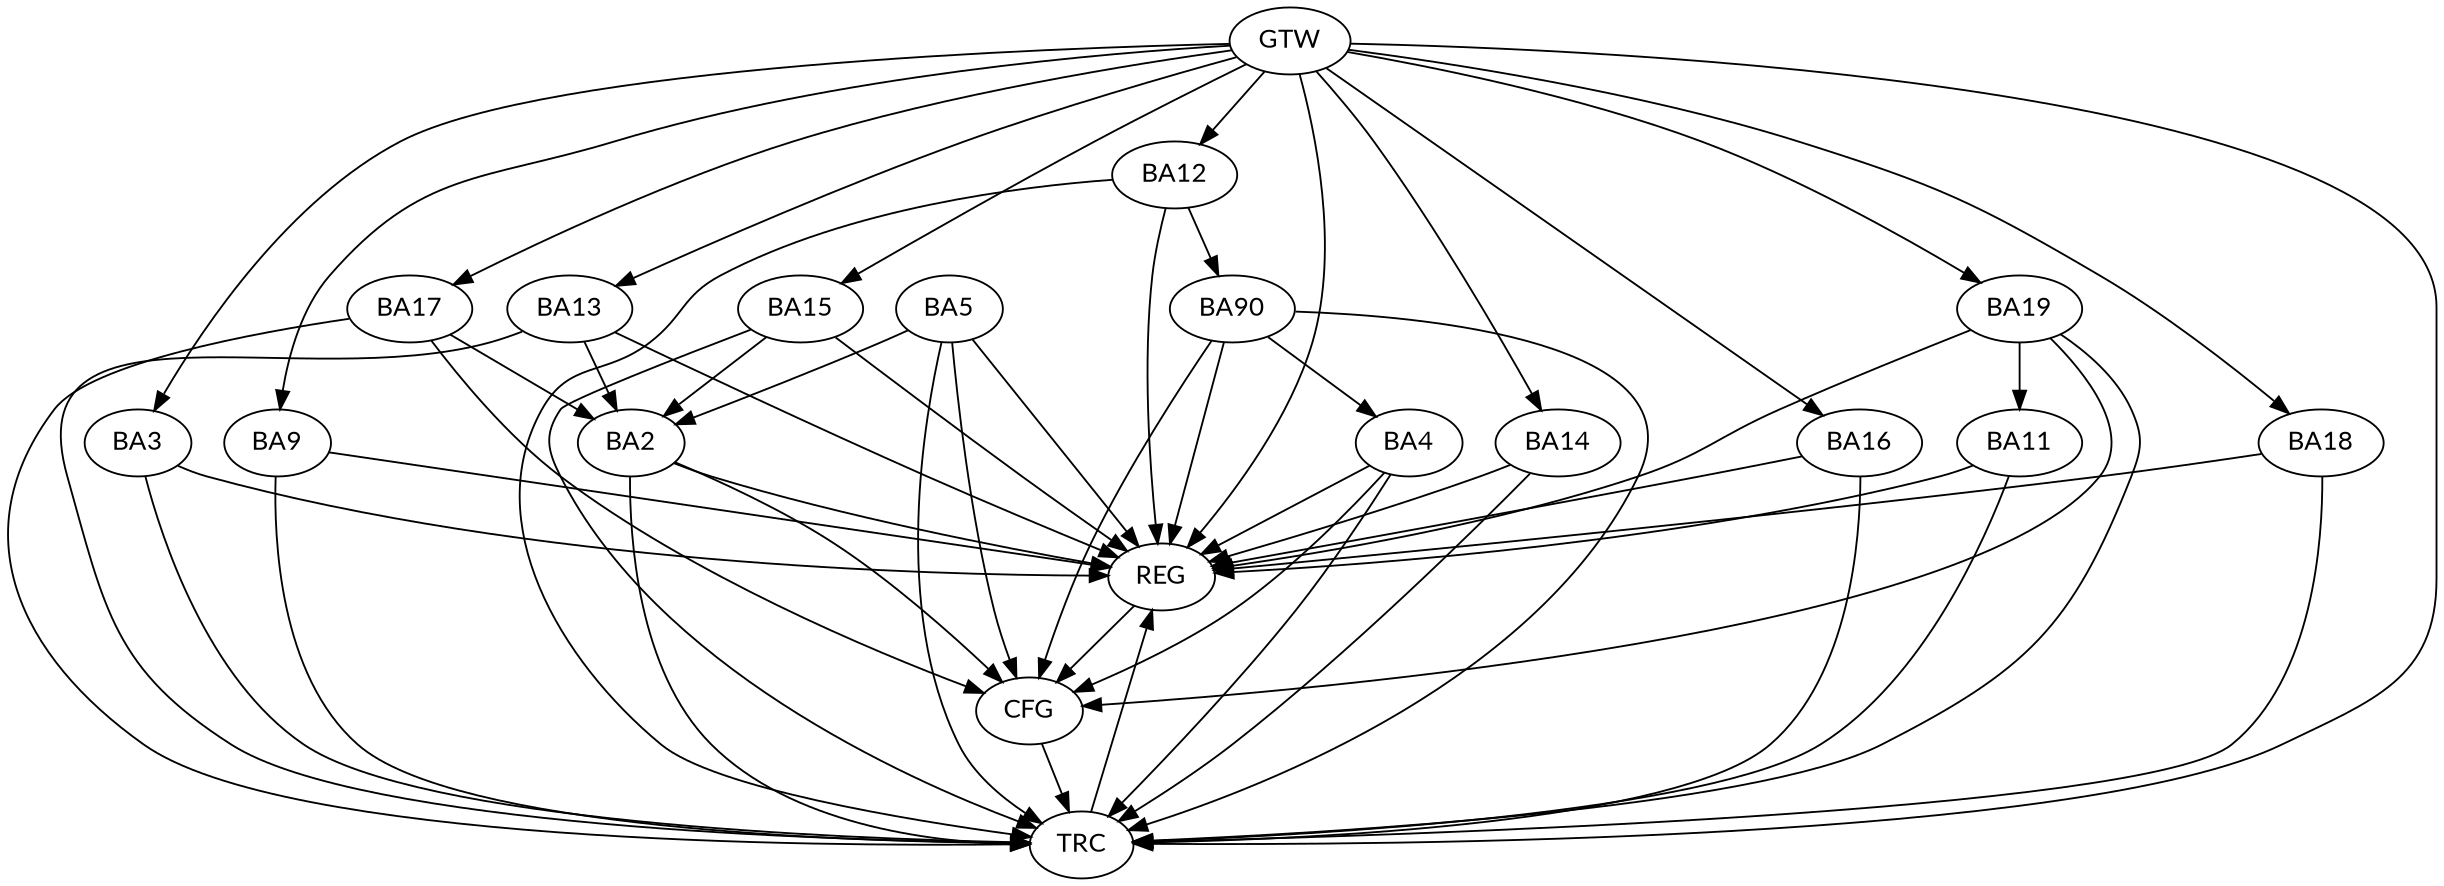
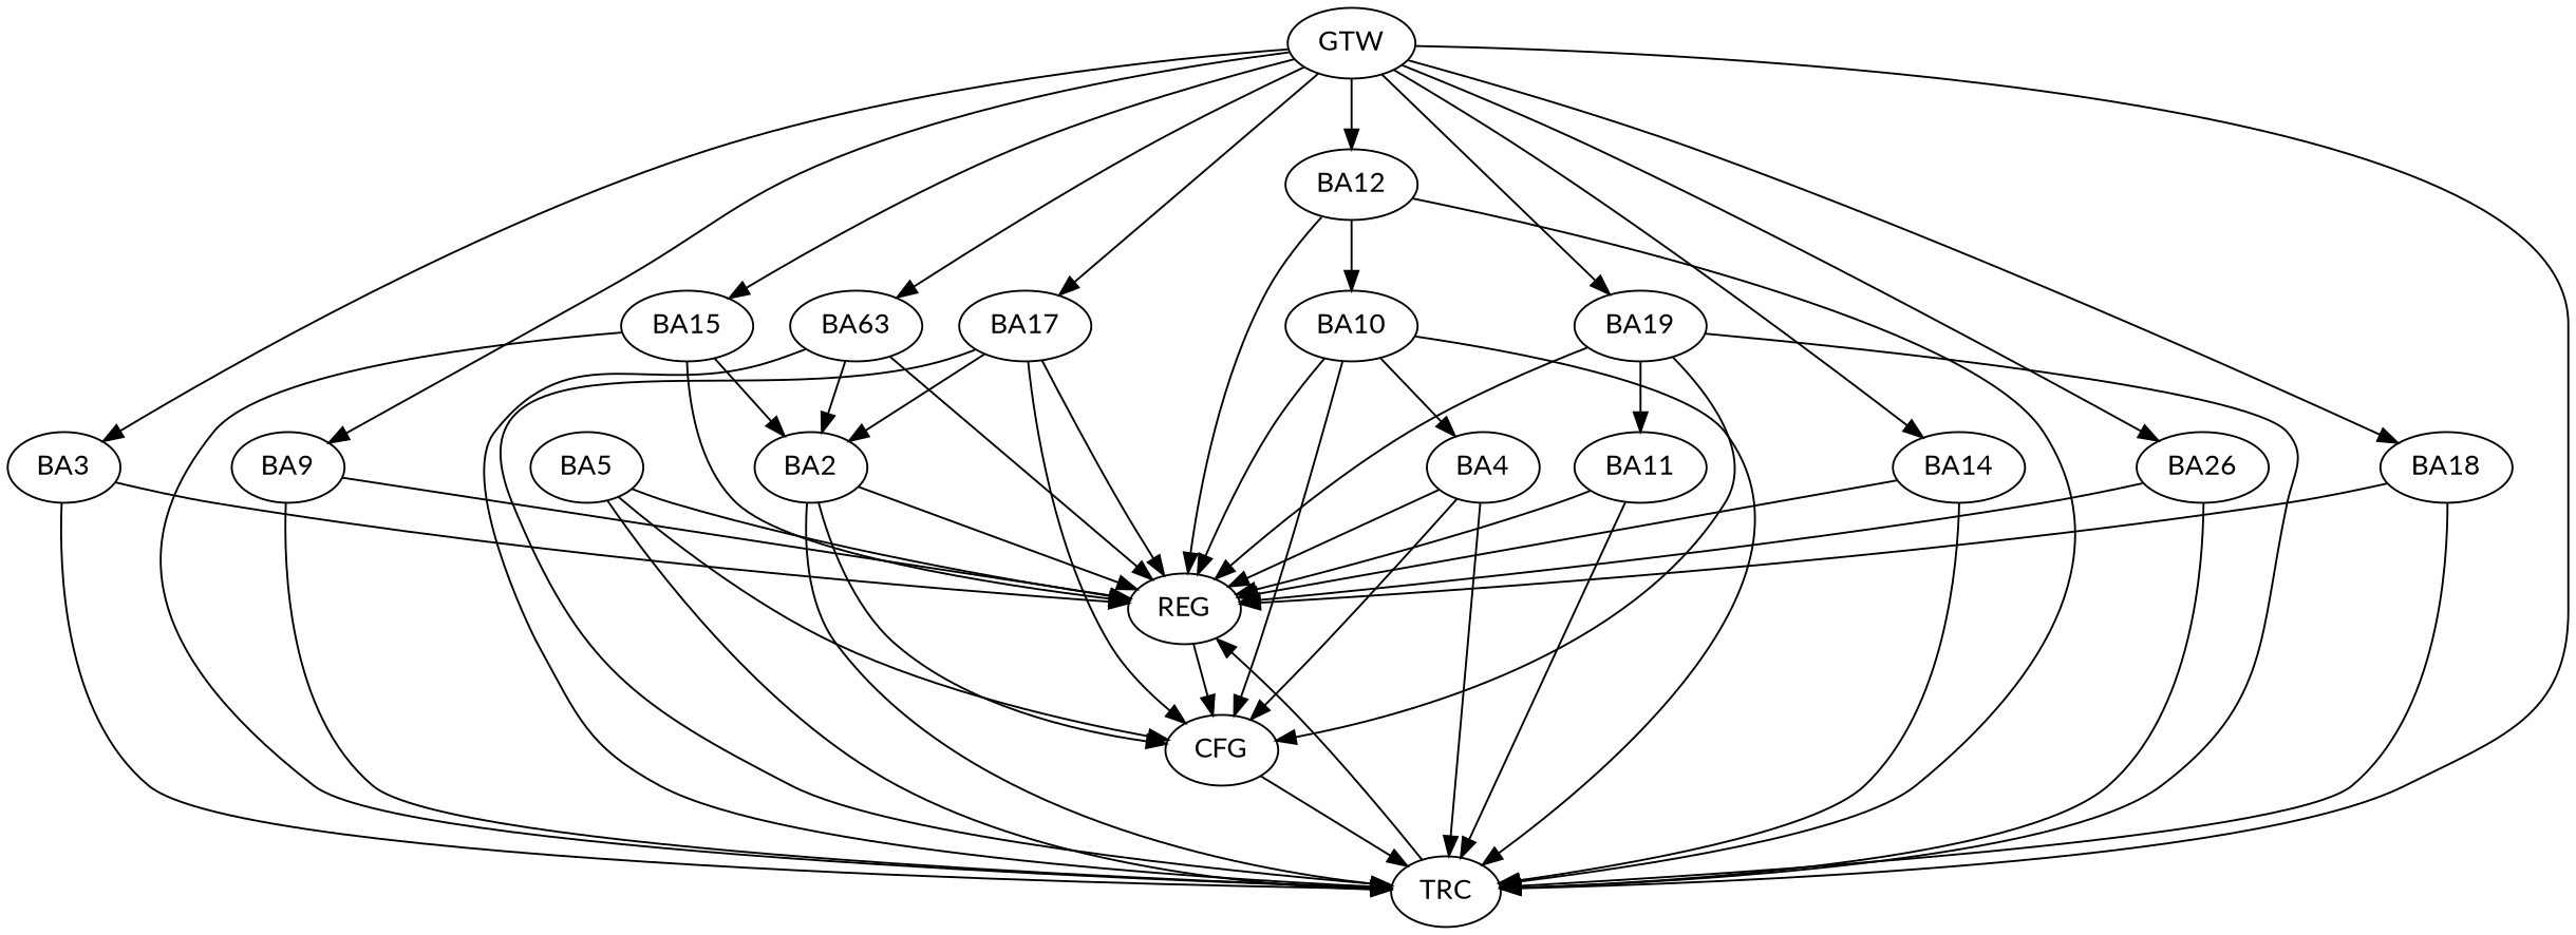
  strict digraph {
    fontname=Lato
    node [fontname=Lato]
    edge [fontname=Lato]
    n1 [label=BA2]
    n2 [label=REG]
    n3 [label=CFG]
    n4 [label=TRC]
    n5 [label=BA3]
    n6 [label=BA4]
    n7 [label=BA5]
    n8 [label=BA9]
-   n9 [label=BA90]
+   n9 [label=BA10]
    n10 [label=BA11]
    n11 [label=BA12]
-   n12 [label=BA13]
+   n12 [label=BA63]
    n13 [label=BA14]
    n14 [label=BA15]
-   n15 [label=BA16]
+   n15 [label=BA26]
    n16 [label=BA17]
    n17 [label=BA18]
    n18 [label=BA19]
    n19 [label=GTW]
    n1 -> n2
    n1 -> n3
    n1 -> n4
    n2 -> n3
    n3 -> n4
    n4 -> n2
    n5 -> n2
    n5 -> n4
    n6 -> n2
    n6 -> n3
    n6 -> n4
-   n7 -> n1
    n7 -> n2
    n7 -> n3
    n7 -> n4
    n8 -> n2
    n8 -> n4
    n9 -> n2
    n9 -> n3
    n9 -> n4
    n9 -> n6
    n10 -> n2
    n10 -> n4
    n11 -> n2
    n11 -> n4
    n11 -> n9
    n12 -> n1
    n12 -> n2
    n12 -> n4
    n13 -> n2
    n13 -> n4
    n14 -> n1
    n14 -> n2
    n14 -> n4
    n15 -> n2
    n15 -> n4
    n16 -> n1
-   n19 -> n2
+   n16 -> n2
    n16 -> n3
    n16 -> n4
    n17 -> n2
    n17 -> n4
    n18 -> n2
    n18 -> n3
    n18 -> n4
    n18 -> n10
    n19 -> n4
    n19 -> n5
    n19 -> n8
    n19 -> n11
    n19 -> n12
    n19 -> n13
    n19 -> n14
    n19 -> n15
    n19 -> n16
    n19 -> n17
    n19 -> n18
  }
